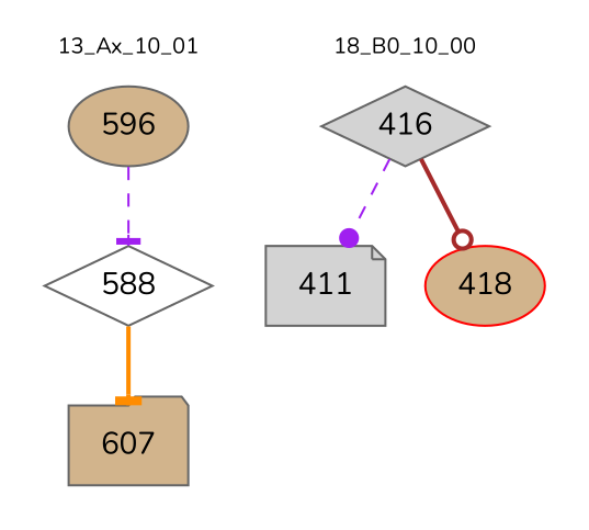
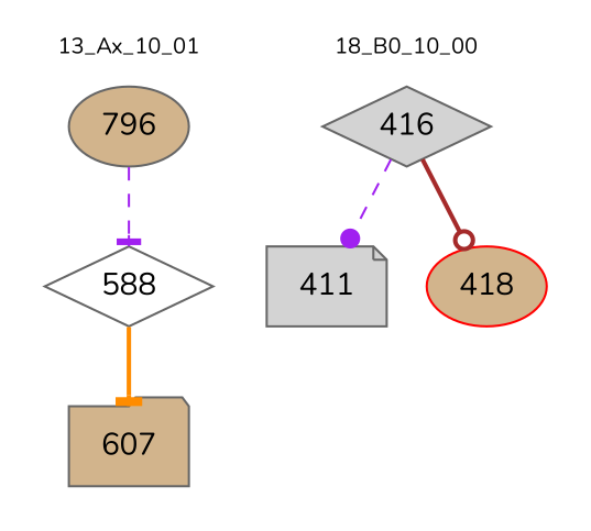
  digraph {
    fontname=Nunito
    node [color=gray40 fillcolor=tan fontname=Nunito shape=ellipse style=filled]
    edge [arrowhead=tee color=purple fontname=Nunito style=dashed]
-   n1 [label=596]
+   n1 [label=796]
    n2 [fillcolor=white label=588 shape=diamond]
    n3 [label=607 shape=folder]
    n4 [fillcolor=lightgrey label=416 shape=diamond]
    n5 [fillcolor=lightgrey label=411 shape=note]
    n6 [color=red label=418]
    subgraph cluster_1 {
      color=white
      fontsize=10
      label="13_Ax_10_01"
      n1
      n2
      n3
    }
    subgraph cluster_2 {
      color=white
      fontsize=10
      label="18_B0_10_00"
      n4
      n5
      n6
    }
    n1 -> n2
    n2 -> n3 [color=darkorange style=bold]
    n4 -> n5 [arrowhead=dot]
    n4 -> n6 [arrowhead=odot color=brown style=bold]
  }
